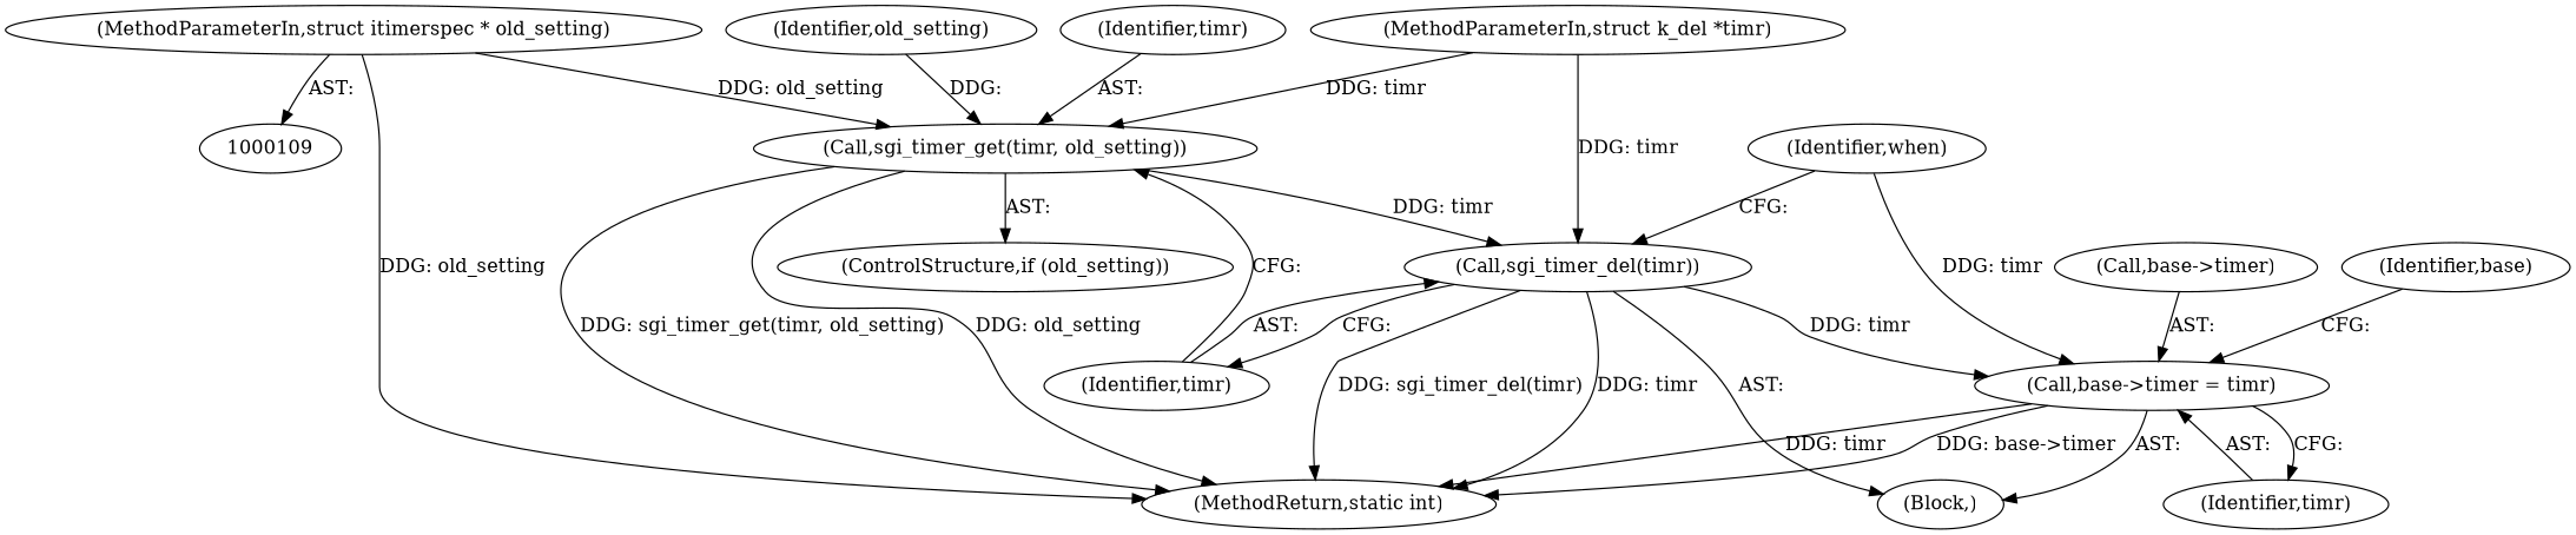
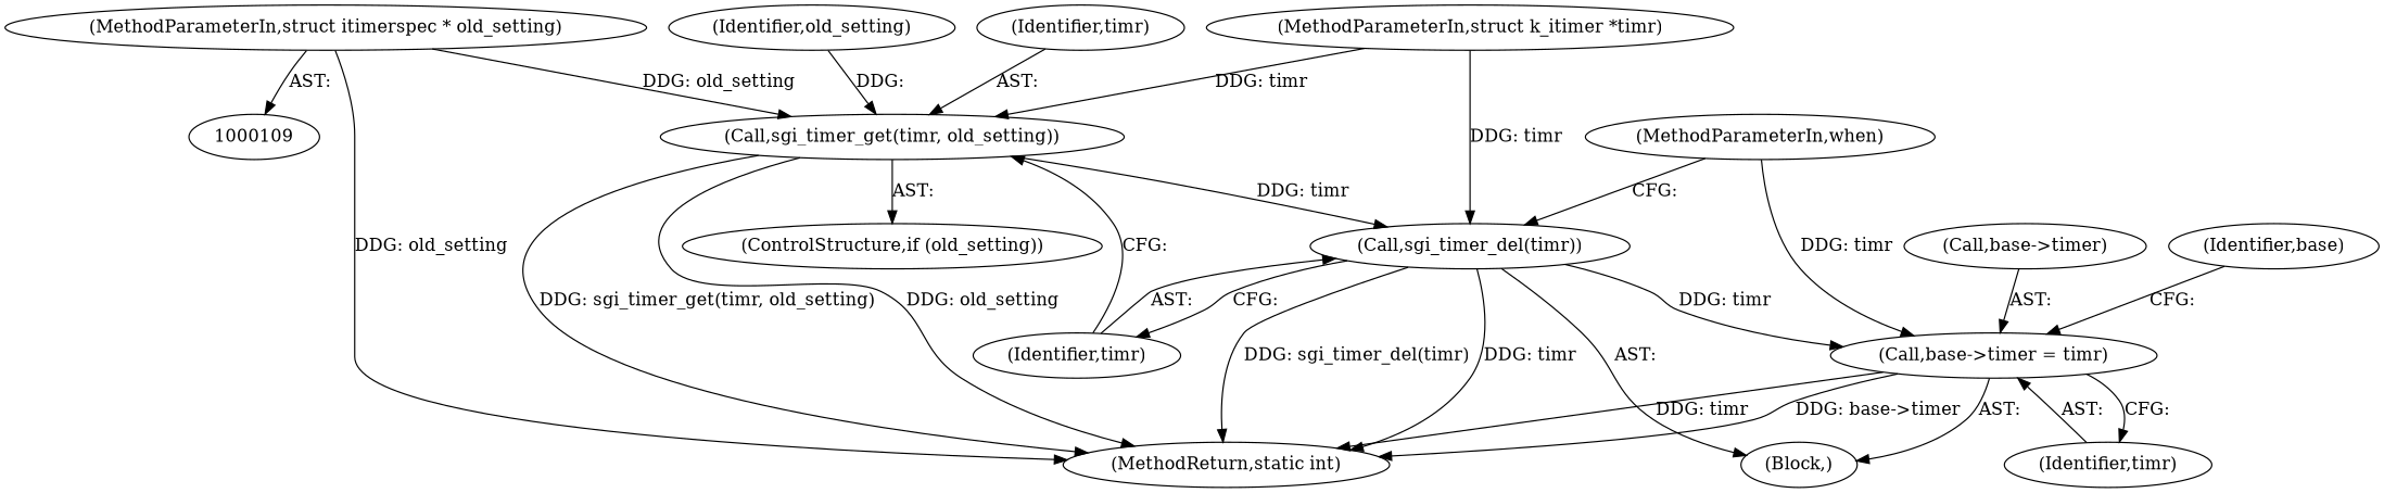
  digraph {
    n1 [label="(MethodParameterIn,struct itimerspec * old_setting)"]
    n2 [label="(Call,sgi_timer_get(timr, old_setting))"]
    n3 [label="(MethodReturn,static int)"]
    1000109
    n5 [label="(Call,sgi_timer_del(timr))"]
    n6 [label="(ControlStructure,if (old_setting))"]
    n7 [label="(Call,base->timer = timr)"]
    n8 [label="(Identifier,timr)"]
    n9 [label="(Block,)"]
    n10 [label="(Identifier,old_setting)"]
    n11 [label="(Identifier,timr)"]
    n12 [label="(Identifier,timr)"]
-   n13 [label="(Identifier,when)"]
-   n14 [label="(MethodParameterIn,struct k_del *timr)"]
+   n13 [label="(MethodParameterIn,when)"]
+   n14 [label="(MethodParameterIn,struct k_itimer *timr)"]
    n15 [label="(Call,base->timer)"]
    n16 [label="(Identifier,base)"]
    n1 -> n2 [label="DDG: old_setting"]
    n1 -> n3 [label="DDG: old_setting"]
    n1 -> 1000109 [label="AST: "]
    n2 -> n3 [label="DDG: old_setting"]
    n2 -> n3 [label="DDG: sgi_timer_get(timr, old_setting)"]
    n2 -> n5 [label="DDG: timr"]
    n2 -> n6 [label="AST: "]
    n5 -> n3 [label="DDG: sgi_timer_del(timr)"]
    n5 -> n3 [label="DDG: timr"]
    n5 -> n7 [label="DDG: timr"]
    n5 -> n8 [label="CFG: "]
    n5 -> n9 [label="AST: "]
    n7 -> n3 [label="DDG: timr"]
    n7 -> n3 [label="DDG: base->timer"]
    n7 -> n9 [label="AST: "]
    n7 -> n11 [label="CFG: "]
    n8 -> n2 [label="CFG: "]
    n8 -> n5 [label="AST: "]
    n10 -> n2 [label="DDG: "]
    n11 -> n7 [label="AST: "]
    n12 -> n2 [label="AST: "]
    n13 -> n5 [label="CFG: "]
    n13 -> n7 [label="DDG: timr"]
    n14 -> n2 [label="DDG: timr"]
    n14 -> n5 [label="DDG: timr"]
    n15 -> n7 [label="AST: "]
    n16 -> n7 [label="CFG: "]
  }
